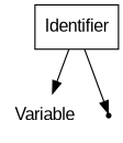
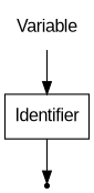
  digraph {
    rankdir=TB
    node [fontname=Arial]
    n1 [label=Variable shape=plaintext]
    n2 [label=Identifier shape=box]
    end [shape=point]
-   n2 -> n1
+   n1 -> n2
    n2 -> end
  }
